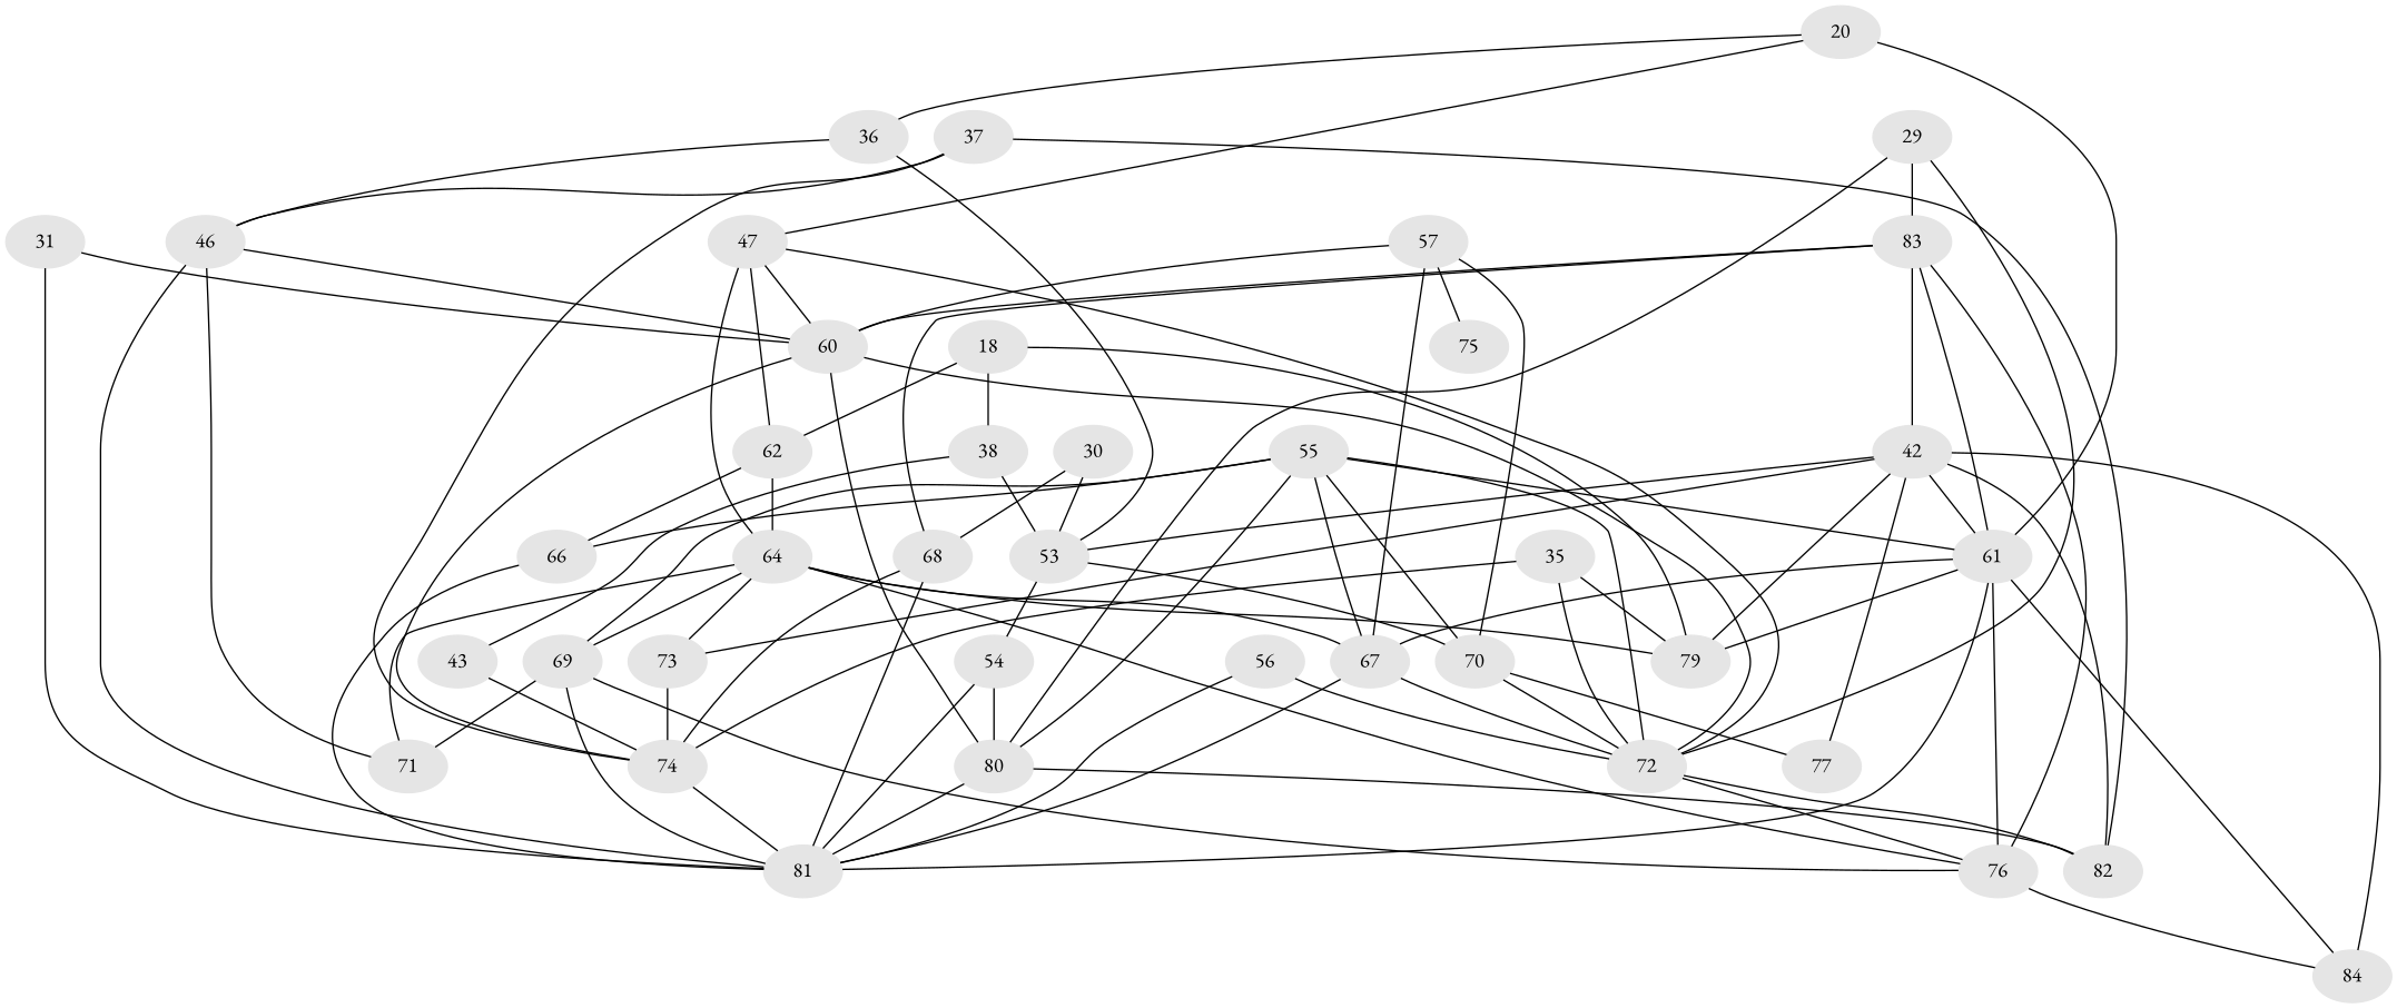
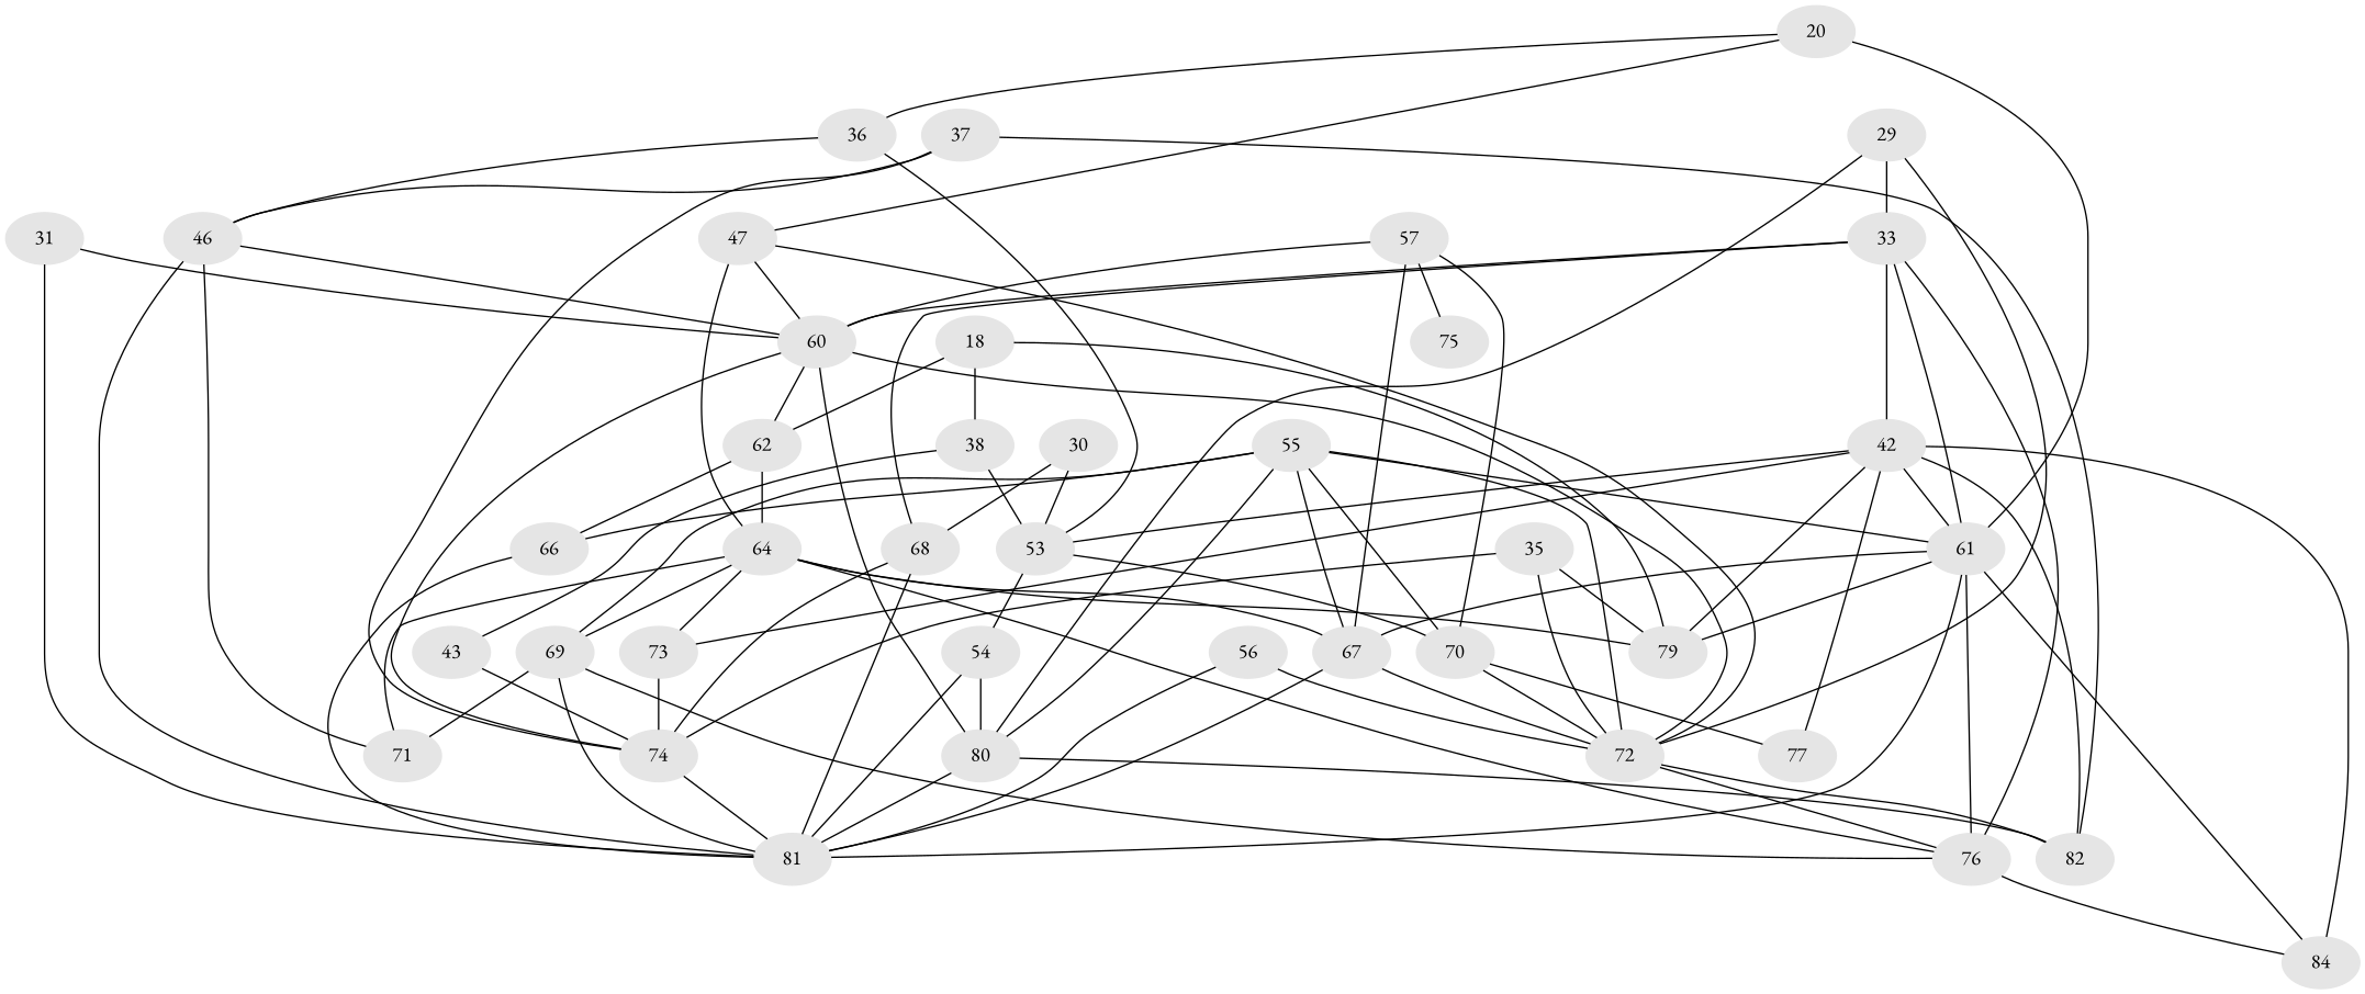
  graph {
    fontname="EB Garamond"
    node [color=gray90 fontname="EB Garamond" style=filled]
    edge [fontname="EB Garamond"]
    38 [super="+11"]
    53 [super="+19"]
    43
    18
    62 [super="+39+41"]
    79 [super="+13"]
    64 [super="+12+59"]
    66
    20 [super="+16"]
    36
    47 [super="+21"]
    61 [super="+49+32"]
    46
    72 [super="+4+63"]
    60 [super="+23+17"]
    81 [super="+58+45+65"]
    76 [super="+6"]
    84 [super="+26"]
    67 [super="+50"]
-   33 [super="+27" label=83]
+   33 [super="+27"]
    68
    42 [super="+15+24"]
    29
    80 [super="+78"]
    82 [super="+2"]
    54
    70 [super="+14"]
    30
    74 [super="+44"]
    31
    73 [super="+22"]
    77
    69 [super="+40+51"]
    71
    35
    37
    55 [super="+52+10"]
    56
    57
    75
    38 -- 53
    38 -- 43
    53 -- 54 [weight=2]
    53 -- 70
    43 -- 74 [weight=2]
    18 -- 38
    18 -- 62
    18 -- 79
    62 -- 64 [weight=3]
    62 -- 66
    64 -- 79
    64 -- 76
    64 -- 67
    64 -- 73
    64 -- 69
    64 -- 71
    66 -- 81
    20 -- 36
    20 -- 47
    20 -- 61 [weight=2]
    36 -- 53
    36 -- 46
    47 -- 64 [weight=2]
    47 -- 72
    47 -- 60
    61 -- 79 [weight=2]
    61 -- 81
    61 -- 76
    61 -- 84
    61 -- 67
    46 -- 60
    46 -- 81
    46 -- 71
    72 -- 76
    72 -- 82
-   47 -- 62 [weight=2]
+   60 -- 62 [weight=2]
    60 -- 72 [weight=2]
    60 -- 80
    60 -- 74
    76 -- 84
    67 -- 72 [weight=2]
    67 -- 81 [weight=2]
    33 -- 61
    33 -- 60
    33 -- 76 [weight=2]
    33 -- 68
    33 -- 42 [weight=2]
    68 -- 81
    68 -- 74
    42 -- 53 [weight=2]
    42 -- 79
    42 -- 61
    42 -- 84 [weight=2]
    42 -- 82
    42 -- 73
    42 -- 77
    29 -- 72
    29 -- 33
    29 -- 80
    80 -- 81 [weight=2]
    80 -- 82
    54 -- 81
    54 -- 80
    70 -- 72
    70 -- 77
    30 -- 53 [weight=2]
    30 -- 68
    74 -- 81
    31 -- 60
    31 -- 81 [weight=2]
    73 -- 74
    69 -- 81 [weight=3]
    69 -- 76
    69 -- 71 [weight=2]
    35 -- 79
    35 -- 72
    35 -- 74 [weight=2]
    37 -- 46
    37 -- 82
    37 -- 74
    55 -- 66
    55 -- 61 [weight=2]
    55 -- 72
    55 -- 67 [weight=3]
    55 -- 80 [weight=2]
    55 -- 70
    55 -- 69
    56 -- 72
    56 -- 81 [weight=2]
    57 -- 60
    57 -- 67
    57 -- 70
    57 -- 75
  }
